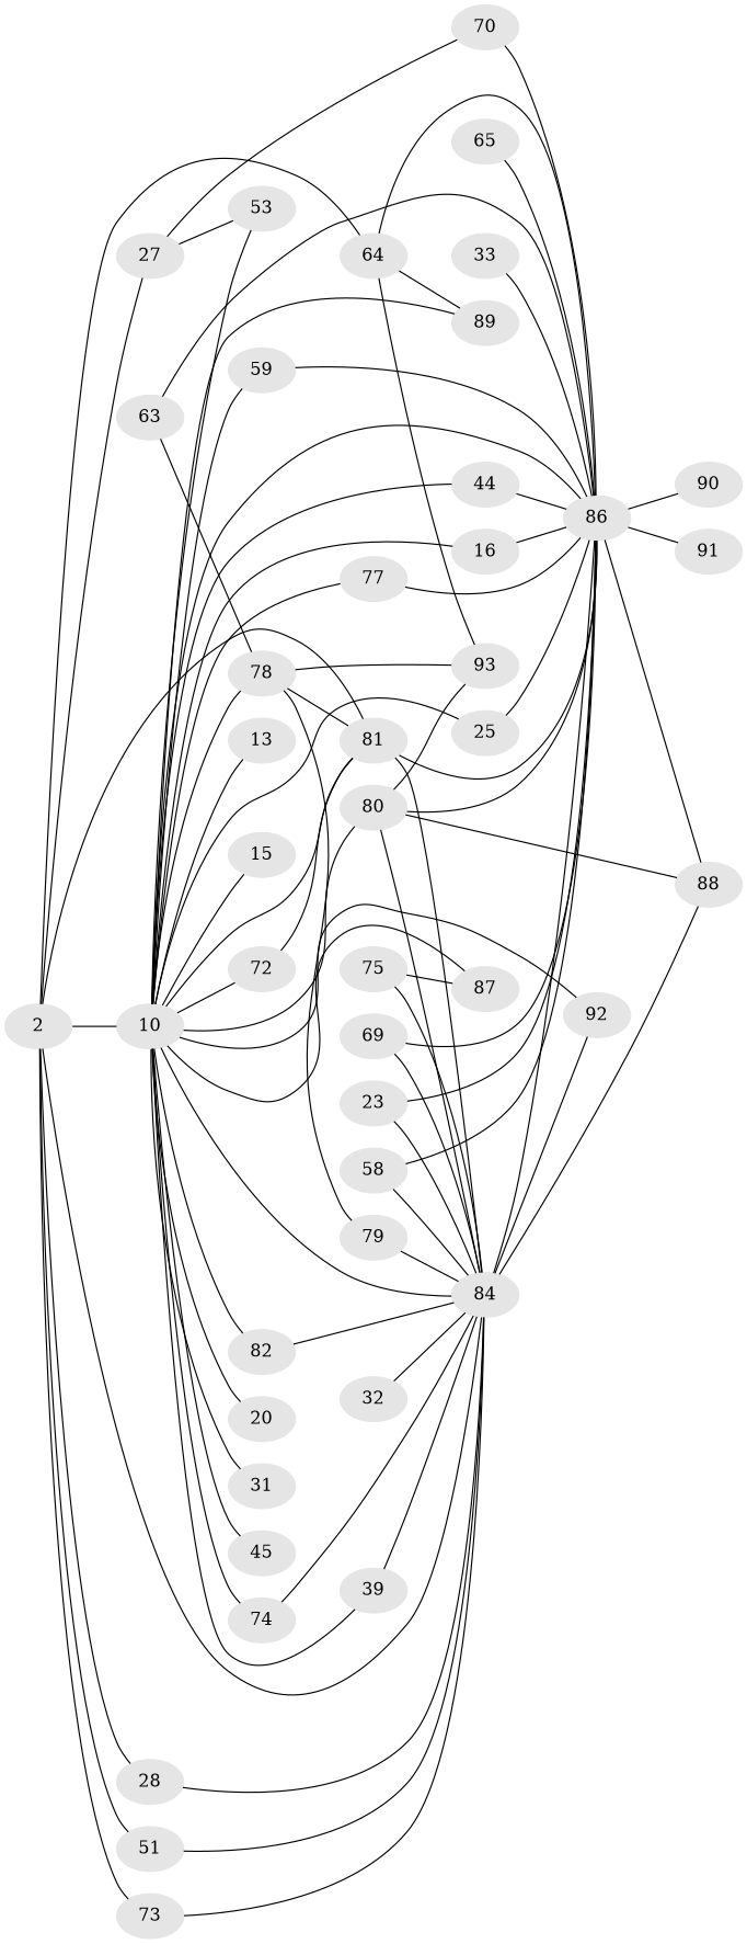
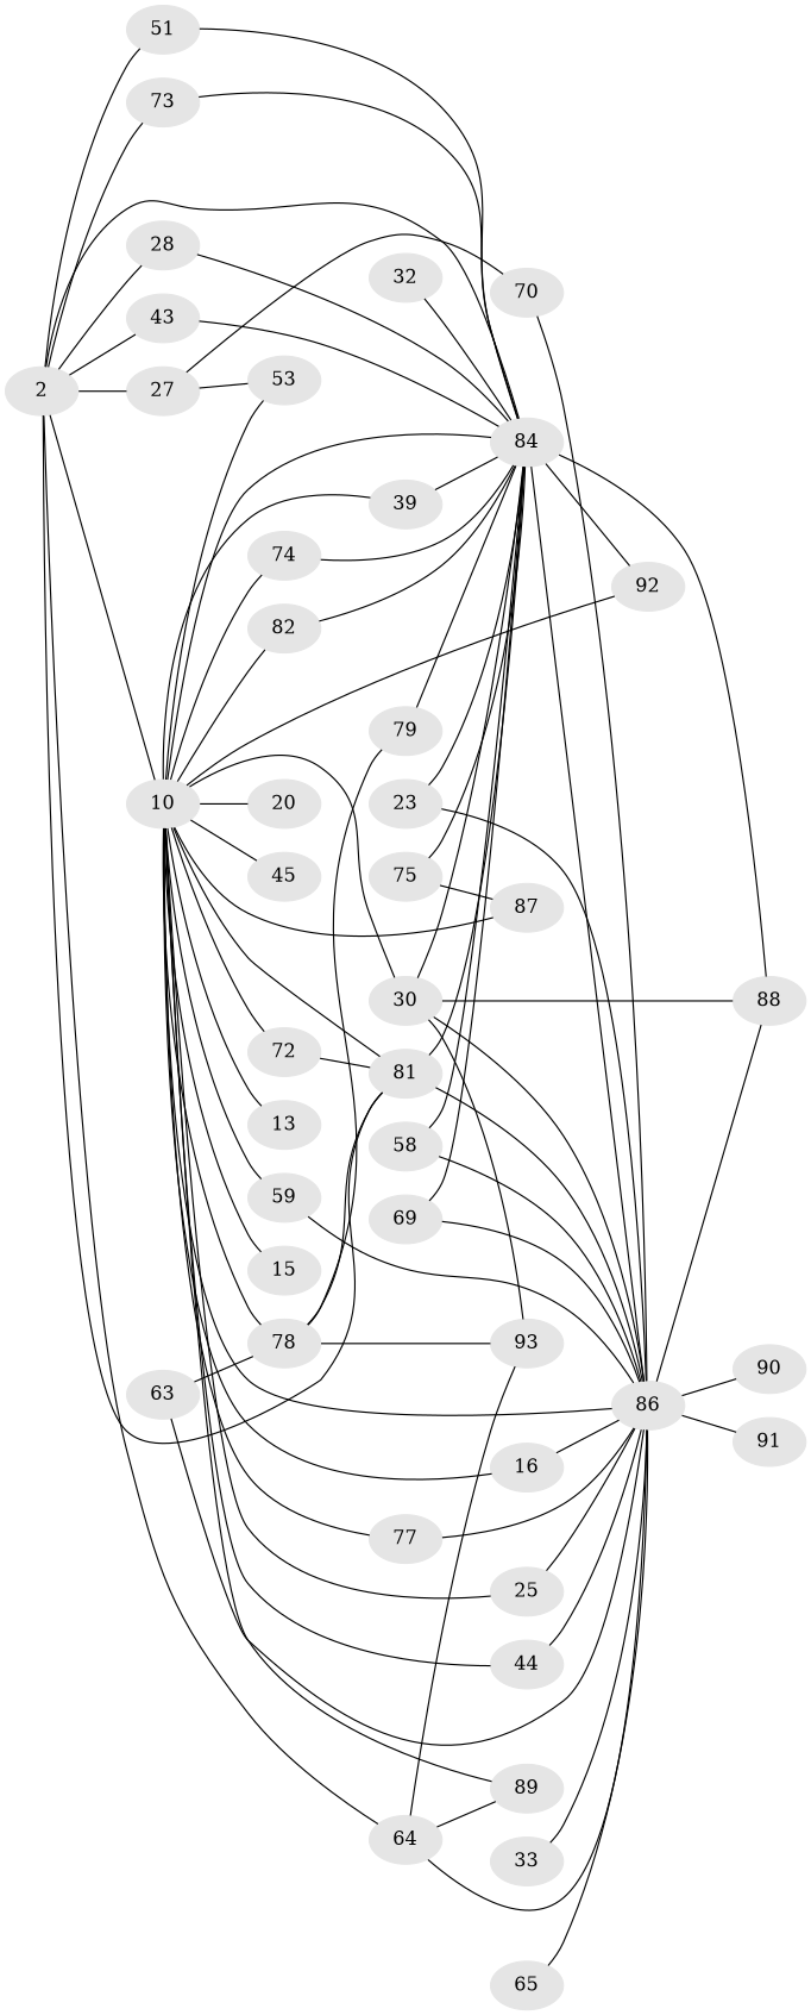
  graph {
    rankdir=LR
    node [color=gray90 style=filled]
    2 [super="+1"]
    10 [super="+4+9"]
    27
    n4 [label=28]
+   43
    51
    64 [super="+29"]
    73
    81 [super="+61+62"]
    84 [super="+30+34+46+8+56+60+17"]
    86 [super="+71+7"]
    13
    15
    16
    20
    25
-   31
    39
    44
    45
    53
    59 [super="+37"]
    72
    74
    77
    78 [super="+40+48"]
-   80 [super="+14+76"]
+   80 [super="+14+76" label=30]
    82
    87
    89
    92
    70
    93 [super="+83"]
    88 [super="+36+42+57+68"]
    90
    91
    79
    23 [super="+22"]
    32
    33
    58
    63
    65 [super="+54"]
    69 [super="+24"]
    75
    2 -- 10 [weight=8]
    2 -- 27 [weight=2]
    2 -- n4
+   2 -- 43
    2 -- 51
    2 -- 64
    2 -- 73
    2 -- 81
    2 -- 84 [weight=7]
    10 -- 81
    10 -- 84 [weight=14]
    10 -- 86 [weight=10]
    10 -- 13 [weight=2]
    10 -- 15 [weight=2]
    10 -- 16
    10 -- 20 [weight=2]
    10 -- 25
-   10 -- 31 [weight=2]
    10 -- 39
    10 -- 44
    10 -- 45
    10 -- 53
    10 -- 59 [weight=2]
    10 -- 72 [weight=2]
    10 -- 74
    10 -- 77
    10 -- 78 [weight=5]
    10 -- 80 [weight=3]
    10 -- 82
    10 -- 87
    10 -- 89
    10 -- 92
    27 -- 53
    27 -- 70
    n4 -- 84
+   43 -- 84
    51 -- 84
    64 -- 86 [weight=2]
    64 -- 89
    64 -- 93
    73 -- 84
    81 -- 84
    81 -- 86 [weight=2]
    84 -- 86 [weight=7]
    84 -- 92
    84 -- 88 [weight=2]
    86 -- 88 [weight=3]
    86 -- 90 [weight=2]
    86 -- 91 [weight=2]
    16 -- 86
    25 -- 86
    39 -- 84
    44 -- 86
    59 -- 86
    72 -- 81
    74 -- 84
    77 -- 86
    78 -- 81
    78 -- 93
    78 -- 79
    80 -- 84
    80 -- 86 [weight=2]
    80 -- 93
    80 -- 88 [weight=2]
    82 -- 84
    70 -- 86
    79 -- 84
    23 -- 84 [weight=3]
    23 -- 86
    32 -- 84 [weight=2]
    33 -- 86 [weight=2]
    58 -- 84
    58 -- 86
    63 -- 86
    63 -- 78
    65 -- 86 [weight=3]
    69 -- 84
    69 -- 86 [weight=2]
    75 -- 84 [weight=2]
    75 -- 87
  }
